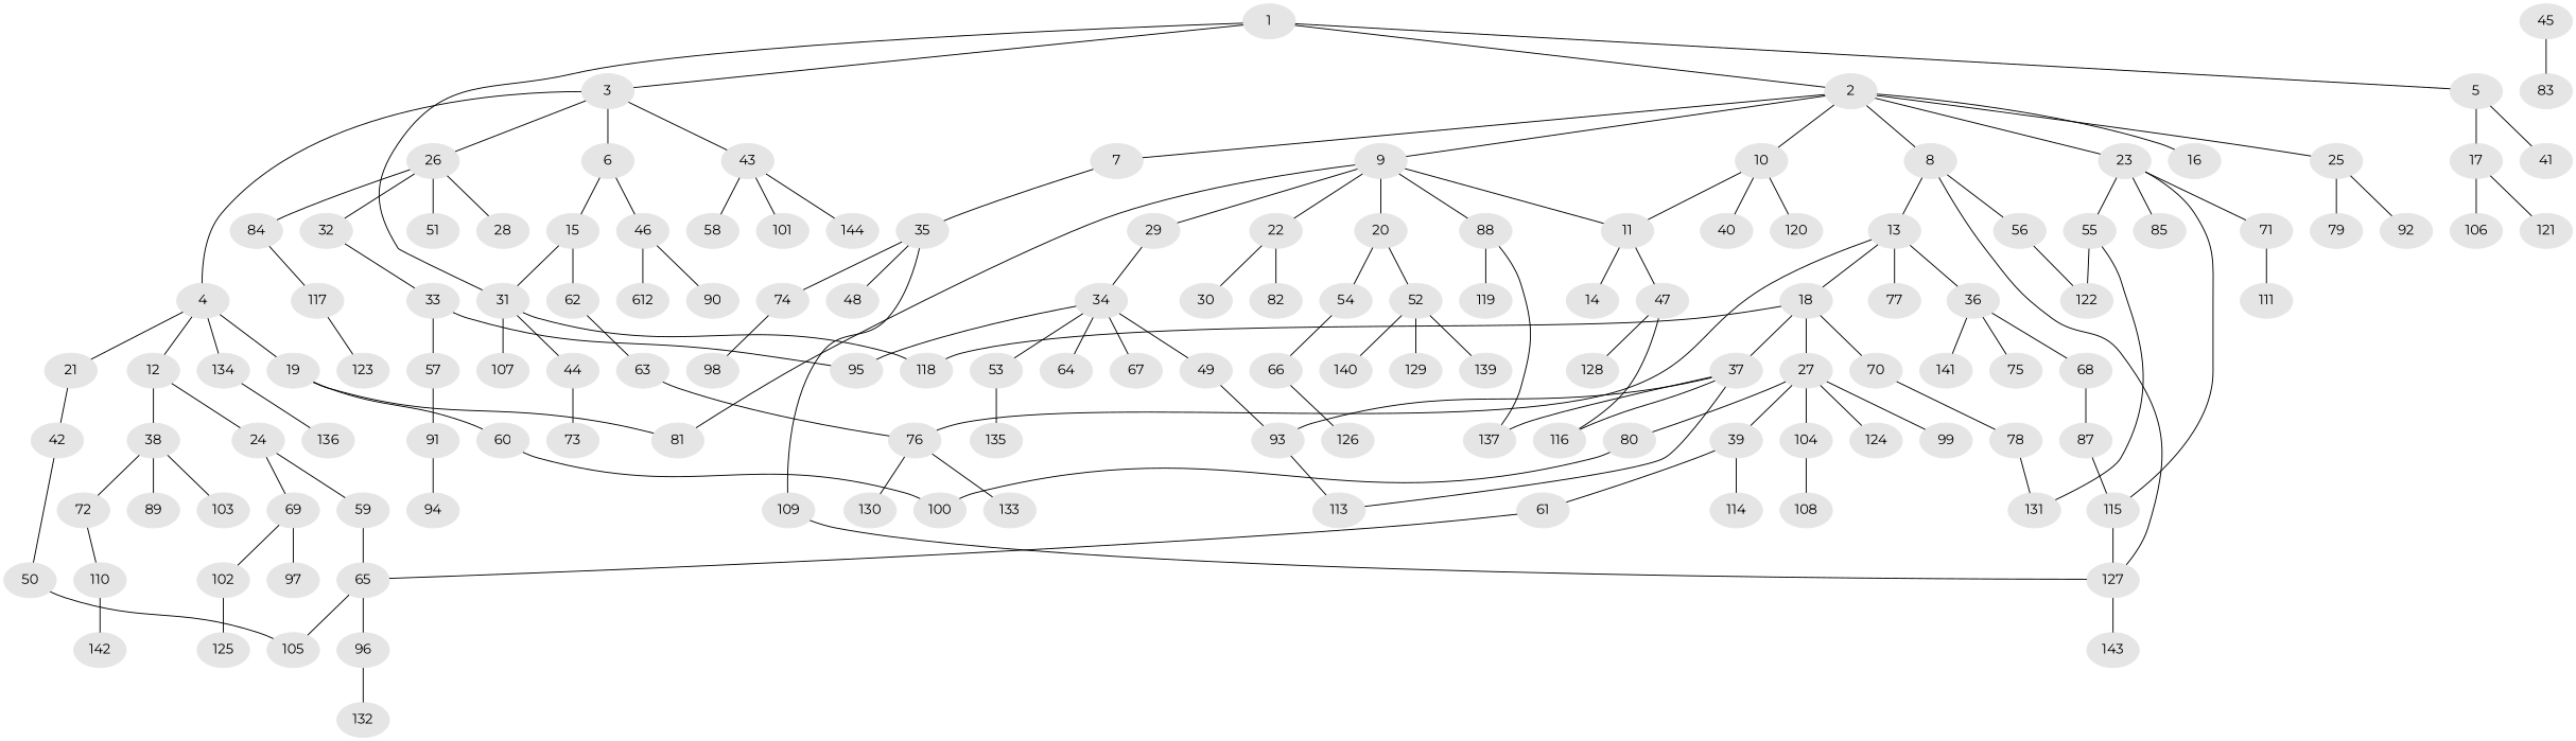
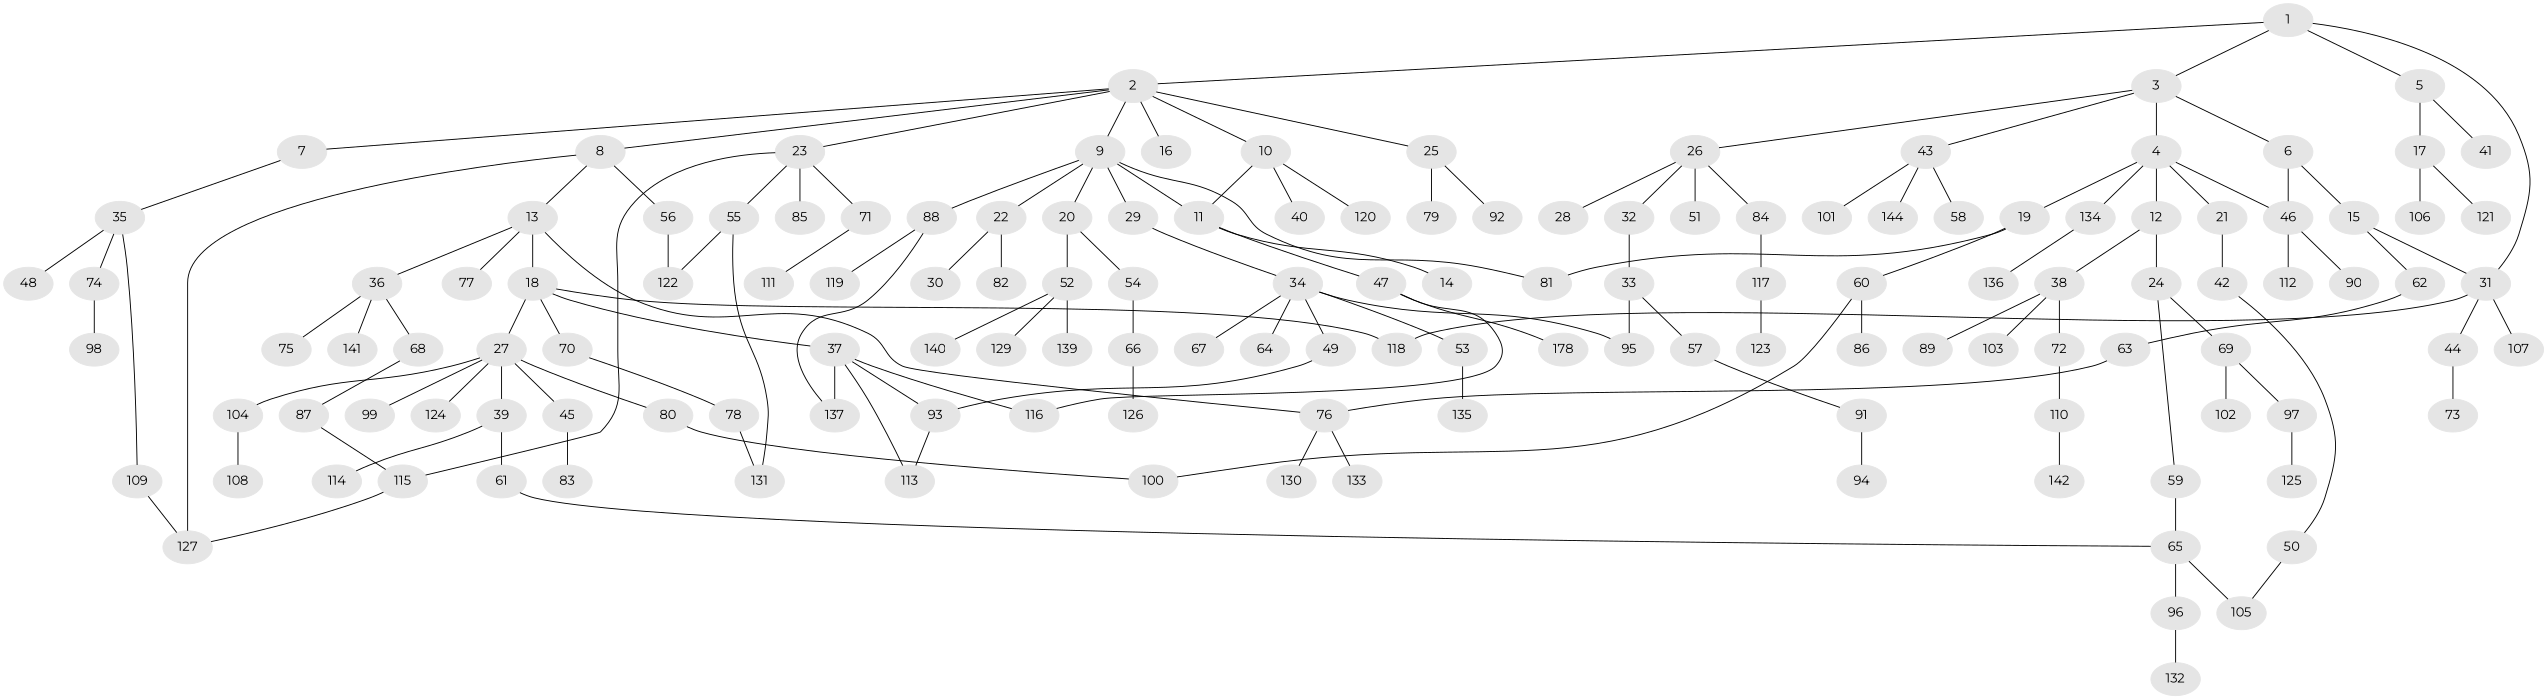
  graph {
    fontname=Montserrat
    node [color=gray90 fontname=Montserrat style=filled]
    edge [fontname=Montserrat]
    1
    2
    3
    5
    31
    7
    8
    9
    10
    16
    23
    25
    4
    6
    26
    43
    17
    41
    118
    44
    107
    35
    13
    56
    127
    11
    20
    22
    29
    81
    88
    40
    120
    55
    71
    85
    115
    79
    92
    12
    19
    21
    46
    134
    15
    28
    32
    51
    84
    58
    101
    144
    24
    38
    60
    42
    90
-   112 [label=612]
+   112
    136
    106
    121
    62
    48
    74
    109
    18
    36
    76
    77
    122
-   143
    14
    47
    52
    54
    30
    82
    34
    137
    119
    116
-   128
+   128 [label=178]
    59
    69
    72
    89
    103
    27
    37
    70
    68
    75
    141
    130
    133
    63
    39
    45
    80
    99
    104
    124
    93
    113
    78
+   86
    100
    129
    139
    140
    66
    50
    131
    111
    65
    97
    102
    33
    117
    61
    114
    83
    108
    123
    95
    49
    53
    64
    67
    73
    57
    91
    135
    98
    87
    110
    105
    126
    94
    96
    132
    125
    142
    1 -- 2
    1 -- 3
    1 -- 5
    1 -- 31
    2 -- 7
    2 -- 8
    2 -- 9
    2 -- 10
    2 -- 16
    2 -- 23
    2 -- 25
    3 -- 4
    3 -- 6
    3 -- 26
    3 -- 43
    5 -- 17
    5 -- 41
    31 -- 118
    31 -- 44
    31 -- 107
    7 -- 35
    8 -- 13
    8 -- 56
    8 -- 127
    9 -- 11
    9 -- 20
    9 -- 22
    9 -- 29
    9 -- 81
    9 -- 88
    10 -- 11
    10 -- 40
    10 -- 120
    23 -- 55
    23 -- 71
    23 -- 85
    23 -- 115
    25 -- 79
    25 -- 92
    4 -- 12
    4 -- 19
    4 -- 21
+   4 -- 46
    4 -- 134
    6 -- 46
    6 -- 15
    26 -- 28
    26 -- 32
    26 -- 51
    26 -- 84
    43 -- 58
    43 -- 101
    43 -- 144
    17 -- 106
    17 -- 121
    44 -- 73
    35 -- 48
    35 -- 74
    35 -- 109
    13 -- 18
    13 -- 36
    13 -- 76
    13 -- 77
    56 -- 122
-   127 -- 143
    11 -- 14
    11 -- 47
    20 -- 52
    20 -- 54
    22 -- 30
    22 -- 82
    29 -- 34
    88 -- 137
    88 -- 119
    55 -- 122
    55 -- 131
    71 -- 111
    115 -- 127
    12 -- 24
    12 -- 38
    19 -- 81
    19 -- 60
    21 -- 42
    46 -- 90
    46 -- 112
    134 -- 136
    15 -- 31
    15 -- 62
    32 -- 33
    84 -- 117
    24 -- 59
    24 -- 69
    38 -- 72
    38 -- 89
    38 -- 103
+   60 -- 86
    60 -- 100
    42 -- 50
    62 -- 63
    74 -- 98
    109 -- 127
    18 -- 118
    18 -- 27
    18 -- 37
    18 -- 70
    36 -- 68
    36 -- 75
    36 -- 141
    76 -- 130
    76 -- 133
    47 -- 116
    47 -- 128
    52 -- 129
    52 -- 139
    52 -- 140
    54 -- 66
    34 -- 95
    34 -- 49
    34 -- 53
    34 -- 64
    34 -- 67
    59 -- 65
    69 -- 97
    69 -- 102
    72 -- 110
    27 -- 39
+   27 -- 45
    27 -- 80
    27 -- 99
    27 -- 104
    27 -- 124
    37 -- 137
    37 -- 116
    37 -- 93
    37 -- 113
    70 -- 78
    68 -- 87
    63 -- 76
    39 -- 61
    39 -- 114
    45 -- 83
    80 -- 100
    104 -- 108
    93 -- 113
    78 -- 131
    66 -- 126
    50 -- 105
    65 -- 105
    65 -- 96
-   102 -- 125
+   97 -- 125
    33 -- 95
    33 -- 57
    117 -- 123
    61 -- 65
    49 -- 93
    53 -- 135
    57 -- 91
    91 -- 94
    87 -- 115
    110 -- 142
    96 -- 132
  }
